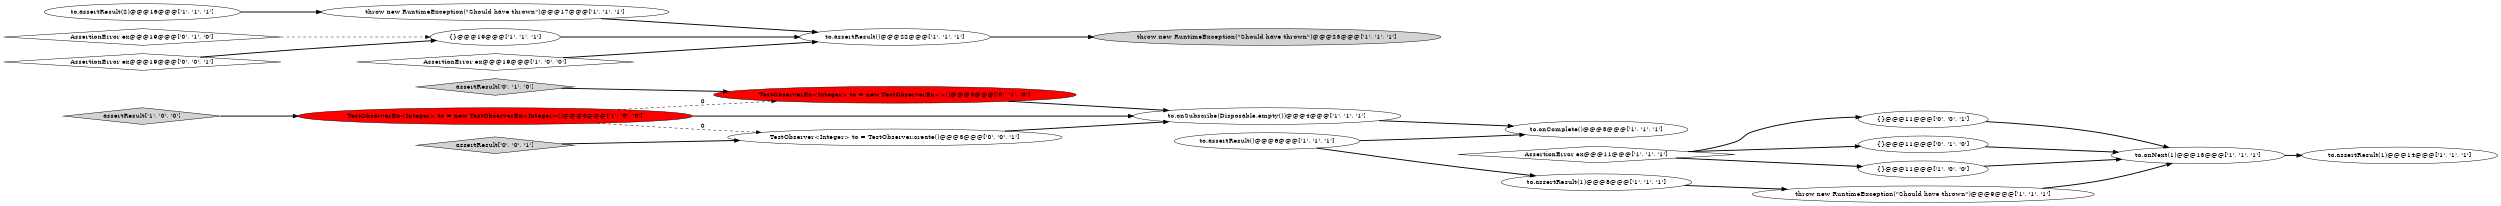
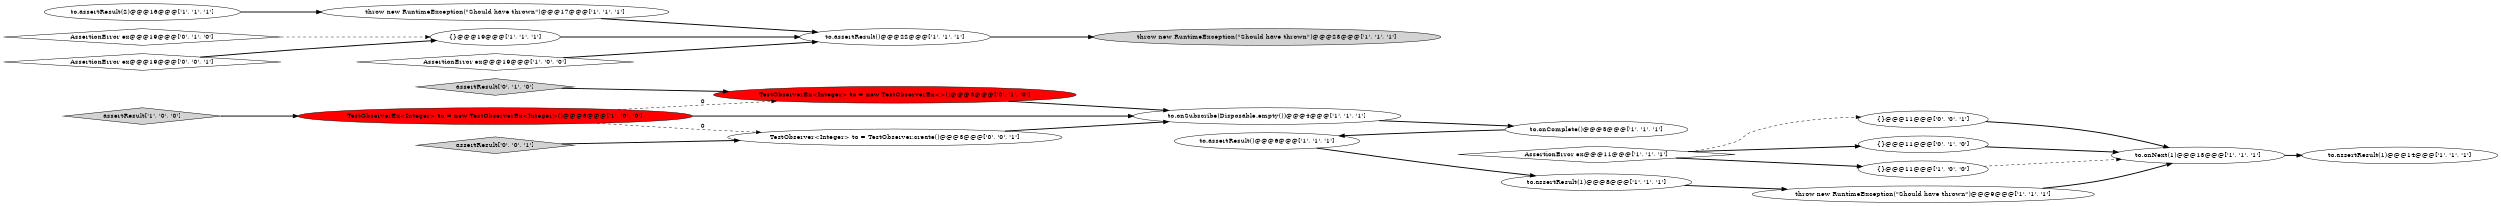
  digraph {
    rankdir=LR
    node [fillcolor=white shape=ellipse style=filled]
    edge [style=bold]
    n1 [label="{}@@@11@@@['0', '1', '0']"]
    n2 [label="to.onNext(1)@@@13@@@['1', '1', '1']"]
    n3 [label="to.assertResult(1)@@@14@@@['1', '1', '1']"]
    n4 [label="to.onSubscribe(Disposable.empty())@@@4@@@['1', '1', '1']"]
    n5 [label="to.onComplete()@@@5@@@['1', '1', '1']"]
    n6 [label="to.assertResult()@@@6@@@['1', '1', '1']"]
    n7 [label="AssertionError ex@@@19@@@['0', '1', '0']" shape=diamond]
    n8 [label="{}@@@19@@@['1', '1', '1']"]
    n9 [label="to.assertResult()@@@22@@@['1', '1', '1']"]
    n10 [fillcolor=lightgray label="assertResult['0', '1', '0']" shape=diamond]
    n11 [fillcolor=red label="TestObserverEx<Integer> to = new TestObserverEx<>()@@@3@@@['0', '1', '0']"]
    n12 [label="to.assertResult(2)@@@16@@@['1', '1', '1']"]
    n13 [label="throw new RuntimeException(\"Should have thrown\")@@@17@@@['1', '1', '1']"]
    n14 [label="to.assertResult(1)@@@8@@@['1', '1', '1']"]
    n15 [label="throw new RuntimeException(\"Should have thrown\")@@@9@@@['1', '1', '1']"]
    n16 [label="{}@@@11@@@['1', '0', '0']"]
    n17 [fillcolor=lightgray label="throw new RuntimeException(\"Should have thrown\")@@@23@@@['1', '1', '1']"]
    n18 [label="AssertionError ex@@@19@@@['1', '0', '0']" shape=diamond]
    n19 [label="AssertionError ex@@@11@@@['1', '1', '1']" shape=diamond]
    n20 [label="{}@@@11@@@['0', '0', '1']"]
    n21 [label="TestObserver<Integer> to = TestObserver.create()@@@3@@@['0', '0', '1']"]
    n22 [fillcolor=lightgray label="assertResult['1', '0', '0']" shape=diamond]
    n23 [fillcolor=red label="TestObserverEx<Integer> to = new TestObserverEx<Integer>()@@@3@@@['1', '0', '0']"]
    n24 [label="AssertionError ex@@@19@@@['0', '0', '1']" shape=diamond]
    n25 [fillcolor=lightgray label="assertResult['0', '0', '1']" shape=diamond]
    n1 -> n2
    n2 -> n3
    n4 -> n5
-   n6 -> n5
+   n5 -> n6
    n6 -> n14
    n7 -> n8 [style=dashed]
    n8 -> n9
    n9 -> n17
    n10 -> n11
    n11 -> n4
    n12 -> n13
    n13 -> n9
    n14 -> n15
    n15 -> n2
-   n16 -> n2
+   n16 -> n2 [style=dashed]
    n18 -> n9
    n19 -> n1
    n19 -> n16
-   n19 -> n20
+   n19 -> n20 [style=dashed]
    n20 -> n2
    n21 -> n4
    n22 -> n23
    n23 -> n4
    n23 -> n11 [label=0 style=dashed]
    n23 -> n21 [label=0 style=dashed]
    n24 -> n8
    n25 -> n21
  }
